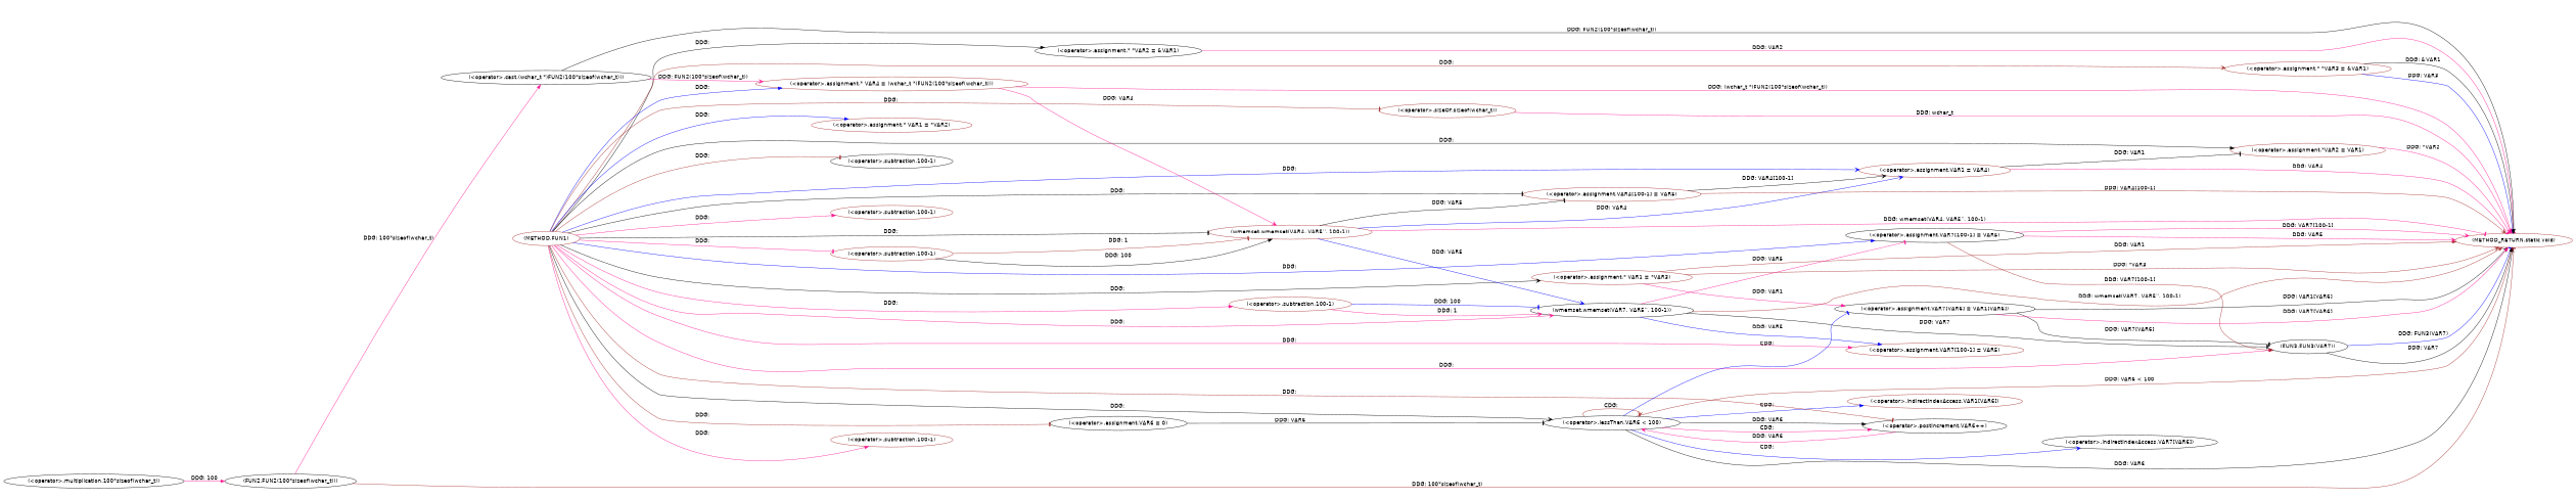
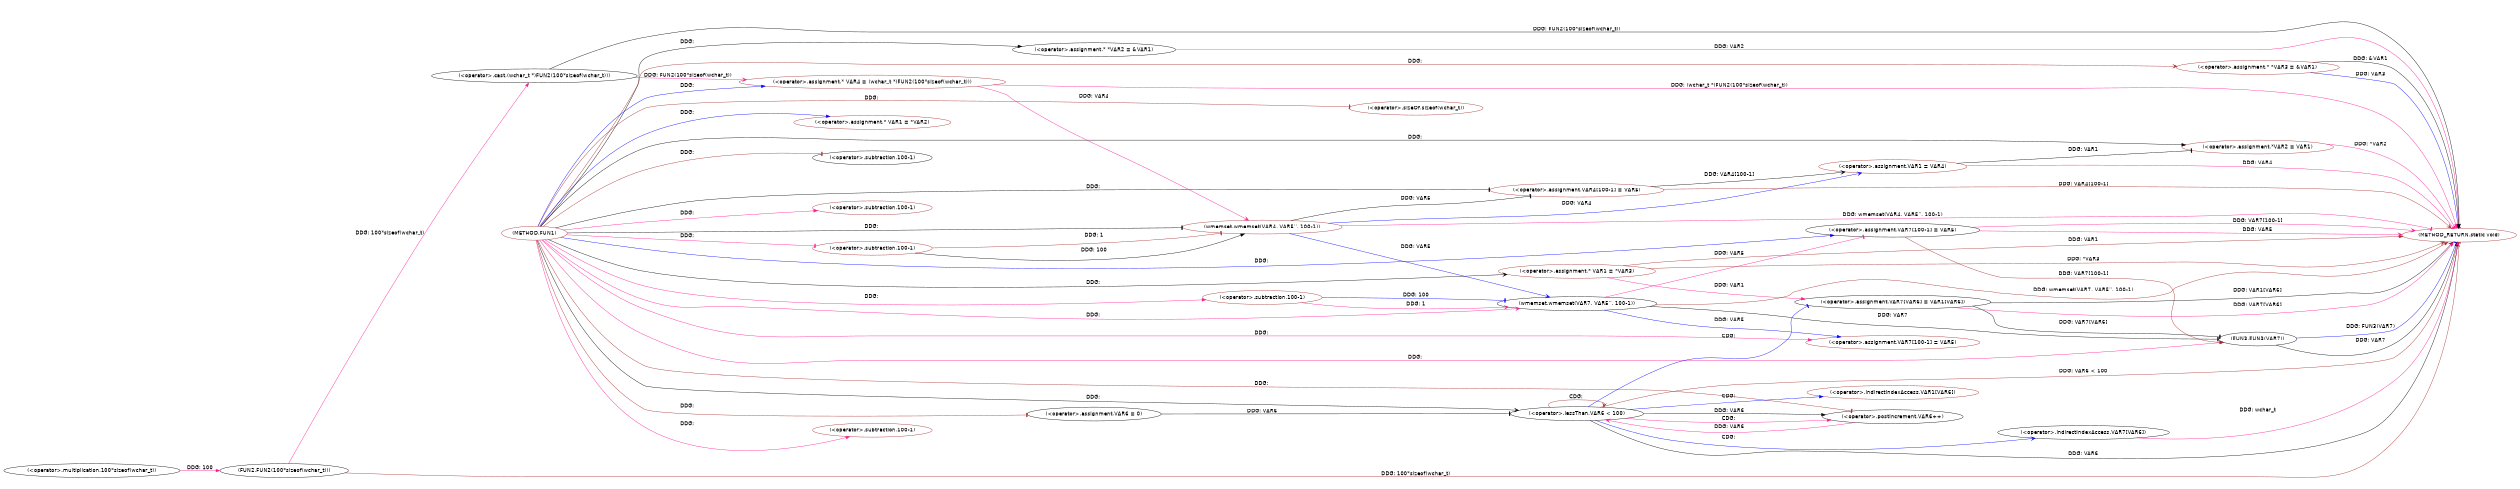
  digraph {
    fontname="DejaVu Sans"
    rankdir=LR
    node [color=brown fontname="DejaVu Sans"]
    edge [arrowhead=normal color=deeppink fontname="DejaVu Sans"]
    n1 [label="(METHOD,FUN1)"]
    n2 [color=black label="(<operator>.assignment,* *VAR2 = &VAR1)"]
    n3 [label="(<operator>.assignment,* *VAR3 = &VAR1)"]
    n4 [label="(<operator>.assignment,* VAR4 = (wchar_t *)FUN2(100*sizeof(wchar_t)))"]
    n5 [label="(<operator>.sizeOf,sizeof(wchar_t))"]
    n6 [label="(wmemset,wmemset(VAR4, VAR5'', 100-1))"]
    n7 [label="(<operator>.subtraction,100-1)"]
    n8 [label="(<operator>.assignment,VAR4[100-1] = VAR5)"]
    n9 [color=black label="(<operator>.subtraction,100-1)"]
    n10 [label="(<operator>.assignment,* VAR1 = *VAR2)"]
    n11 [label="(<operator>.assignment,VAR1 = VAR4)"]
    n12 [label="(<operator>.assignment,*VAR2 = VAR1)"]
    n13 [label="(<operator>.assignment,* VAR1 = *VAR3)"]
    n14 [color=black label="(wmemset,wmemset(VAR7, VAR5'', 100-1))"]
    n15 [label="(<operator>.subtraction,100-1)"]
    n16 [label="(<operator>.assignment,VAR7[100-1] = VAR5)"]
    n17 [label="(<operator>.subtraction,100-1)"]
    n18 [color=black label="(<operator>.assignment,VAR6 = 0)"]
    n19 [color=black label="(<operator>.lessThan,VAR6 < 100)"]
    n20 [color=black label="(<operator>.postIncrement,VAR6++)"]
    n21 [color=black label="(<operator>.assignment,VAR7[100-1] = VAR5)"]
    n22 [label="(<operator>.subtraction,100-1)"]
    n23 [color=black label="(FUN3,FUN3(VAR7))"]
    n24 [label="(METHOD_RETURN,static void)"]
    n25 [color=black label="(<operator>.multiplication,100*sizeof(wchar_t))"]
    n26 [color=black label="(FUN2,FUN2(100*sizeof(wchar_t)))"]
    n27 [color=black label="(<operator>.assignment,VAR7[VAR6] = VAR1[VAR6])"]
    n28 [color=black label="(<operator>.indirectIndexAccess,VAR7[VAR6])"]
    n29 [label="(<operator>.indirectIndexAccess,VAR1[VAR6])"]
    n30 [color=black label="(<operator>.cast,(wchar_t *)FUN2(100*sizeof(wchar_t)))"]
    n1 -> n2 [color=black label="DDG: "]
    n1 -> n3 [arrowhead=vee color=brown label="DDG: "]
    n1 -> n4 [color=blue label="DDG: "]
    n1 -> n5 [arrowhead=tee color=brown label="DDG: "]
    n1 -> n6 [arrowhead=tee color=black label="DDG: "]
    n1 -> n7 [arrowhead=tee label="DDG: "]
    n1 -> n8 [arrowhead=tee color=black label="DDG: "]
    n1 -> n9 [arrowhead=tee color=brown label="DDG: "]
    n1 -> n10 [color=blue label="DDG: "]
-   n1 -> n11 [arrowhead=vee color=blue label="DDG: "]
    n1 -> n12 [color=black label="DDG: "]
    n1 -> n13 [arrowhead=vee color=black label="DDG: "]
    n1 -> n14 [arrowhead=vee label="DDG: "]
    n1 -> n15 [label="DDG: "]
    n1 -> n16 [label="DDG: "]
    n1 -> n17 [label="DDG: "]
    n1 -> n18 [arrowhead=tee color=brown label="DDG: "]
    n1 -> n19 [arrowhead=vee color=black label="DDG: "]
    n1 -> n20 [arrowhead=tee color=brown label="DDG: "]
    n1 -> n21 [color=blue label="DDG: "]
    n1 -> n22 [label="DDG: "]
    n1 -> n23 [label="DDG: "]
    n2 -> n24 [arrowhead=tee label="DDG: VAR2"]
    n3 -> n24 [color=blue label="DDG: VAR3"]
    n3 -> n24 [arrowhead=vee color=black label="DDG: &VAR1"]
    n4 -> n6 [arrowhead=vee label="DDG: VAR4"]
    n4 -> n24 [label="DDG: (wchar_t *)FUN2(100*sizeof(wchar_t))"]
-   n5 -> n24 [arrowhead=vee label="DDG: wchar_t"]
+   n28 -> n24 [arrowhead=vee label="DDG: wchar_t"]
    n6 -> n8 [arrowhead=tee color=black label="DDG: VAR5"]
    n6 -> n11 [arrowhead=vee color=blue label="DDG: VAR4"]
    n6 -> n14 [arrowhead=vee color=blue label="DDG: VAR5"]
    n6 -> n24 [arrowhead=tee label="DDG: wmemset(VAR4, VAR5'', 100-1)"]
    n7 -> n6 [color=black label="DDG: 100"]
    n7 -> n6 [arrowhead=tee color=brown label="DDG: 1"]
    n8 -> n11 [arrowhead=vee color=black label="DDG: VAR4[100-1]"]
    n8 -> n24 [arrowhead=vee color=brown label="DDG: VAR4[100-1]"]
    n11 -> n12 [arrowhead=tee color=black label="DDG: VAR1"]
    n11 -> n24 [arrowhead=tee label="DDG: VAR4"]
    n12 -> n24 [arrowhead=tee label="DDG: *VAR2"]
    n13 -> n24 [arrowhead=vee color=brown label="DDG: *VAR3"]
    n13 -> n24 [color=brown label="DDG: VAR1"]
    n13 -> n27 [label="DDG: VAR1"]
    n14 -> n16 [color=blue label="DDG: VAR5"]
    n14 -> n21 [arrowhead=tee label="DDG: VAR5"]
    n14 -> n23 [arrowhead=tee color=black label="DDG: VAR7"]
    n14 -> n24 [color=brown label="DDG: wmemset(VAR7, VAR5'', 100-1)"]
    n15 -> n14 [arrowhead=tee color=blue label="DDG: 100"]
    n15 -> n14 [arrowhead=vee label="DDG: 1"]
    n18 -> n19 [arrowhead=tee color=black label="DDG: VAR6"]
    n19 -> n19 [arrowhead=vee color=brown label="CDG: "]
    n19 -> n20 [color=black label="DDG: VAR6"]
    n19 -> n20 [label="CDG: "]
    n19 -> n24 [arrowhead=vee color=black label="DDG: VAR6"]
    n19 -> n24 [color=brown label="DDG: VAR6 < 100"]
    n19 -> n27 [arrowhead=tee color=blue label="CDG: "]
    n19 -> n28 [arrowhead=vee color=blue label="CDG: "]
    n19 -> n29 [color=blue label="CDG: "]
    n20 -> n19 [arrowhead=vee label="DDG: VAR6"]
    n21 -> n23 [color=brown label="DDG: VAR7[100-1]"]
    n21 -> n24 [arrowhead=vee label="DDG: VAR5"]
    n21 -> n24 [arrowhead=vee label="DDG: VAR7[100-1]"]
    n23 -> n24 [arrowhead=tee color=blue label="DDG: FUN3(VAR7)"]
    n23 -> n24 [color=black label="DDG: VAR7"]
    n25 -> n26 [label="DDG: 100"]
    n26 -> n24 [arrowhead=tee color=brown label="DDG: 100*sizeof(wchar_t)"]
    n26 -> n30 [label="DDG: 100*sizeof(wchar_t)"]
    n27 -> n23 [arrowhead=tee color=black label="DDG: VAR7[VAR6]"]
    n27 -> n24 [arrowhead=vee color=black label="DDG: VAR1[VAR6]"]
    n27 -> n24 [label="DDG: VAR7[VAR6]"]
    n30 -> n4 [arrowhead=vee label="DDG: FUN2(100*sizeof(wchar_t))"]
    n30 -> n24 [color=black label="DDG: FUN2(100*sizeof(wchar_t))"]
  }
